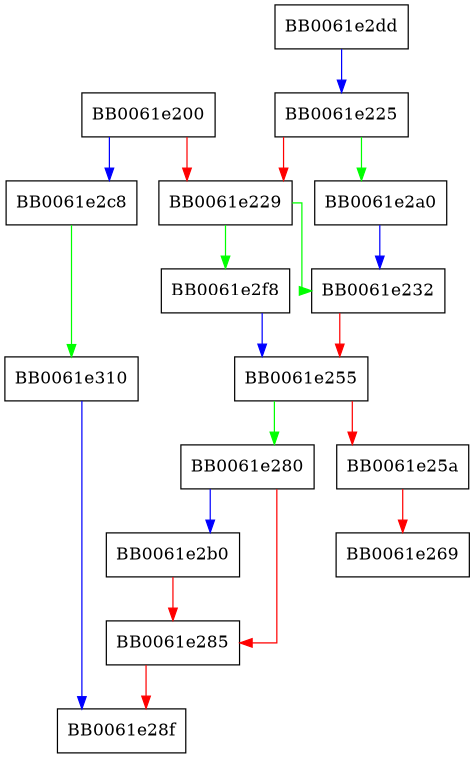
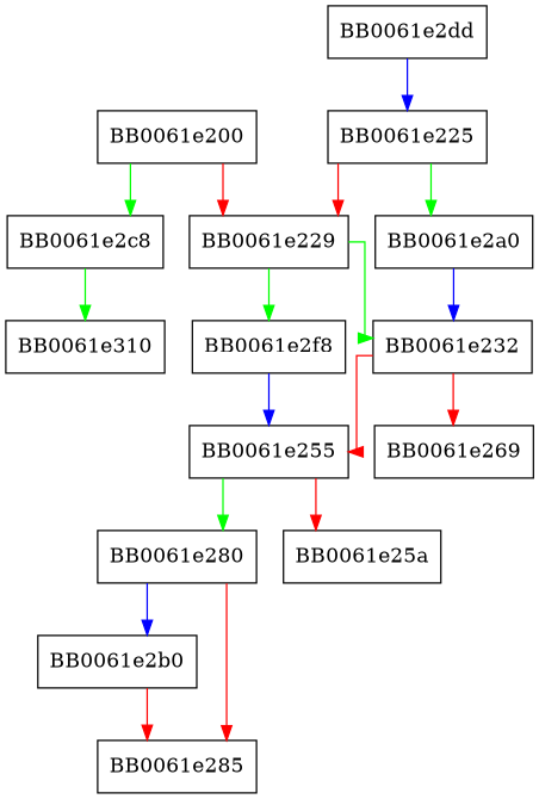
  digraph {
    splines=ortho
    node [shape=box]
    edge [color=red]
    BB0061e200
    BB0061e2c8
    BB0061e229
    BB0061e310
    BB0061e225
    BB0061e2a0
-   BB0061e28f
    BB0061e2dd
    BB0061e232
    BB0061e2f8
    BB0061e255
    BB0061e280
    BB0061e25a
    BB0061e2b0
    BB0061e285
    BB0061e269
-   BB0061e200 -> BB0061e2c8 [color=blue]
+   BB0061e200 -> BB0061e2c8 [color=green]
    BB0061e200 -> BB0061e229
    BB0061e2c8 -> BB0061e310 [color=green]
    BB0061e229 -> BB0061e232 [color=green]
    BB0061e229 -> BB0061e2f8 [color=green]
-   BB0061e310 -> BB0061e28f [color=blue]
    BB0061e225 -> BB0061e229
    BB0061e225 -> BB0061e2a0 [color=green]
    BB0061e2a0 -> BB0061e232 [color=blue]
    BB0061e2dd -> BB0061e225 [color=blue]
    BB0061e232 -> BB0061e255
    BB0061e2f8 -> BB0061e255 [color=blue]
    BB0061e255 -> BB0061e280 [color=green]
    BB0061e255 -> BB0061e25a
    BB0061e280 -> BB0061e2b0 [color=blue]
    BB0061e280 -> BB0061e285
-   BB0061e25a -> BB0061e269
+   BB0061e232 -> BB0061e269
    BB0061e2b0 -> BB0061e285
-   BB0061e285 -> BB0061e28f
  }
